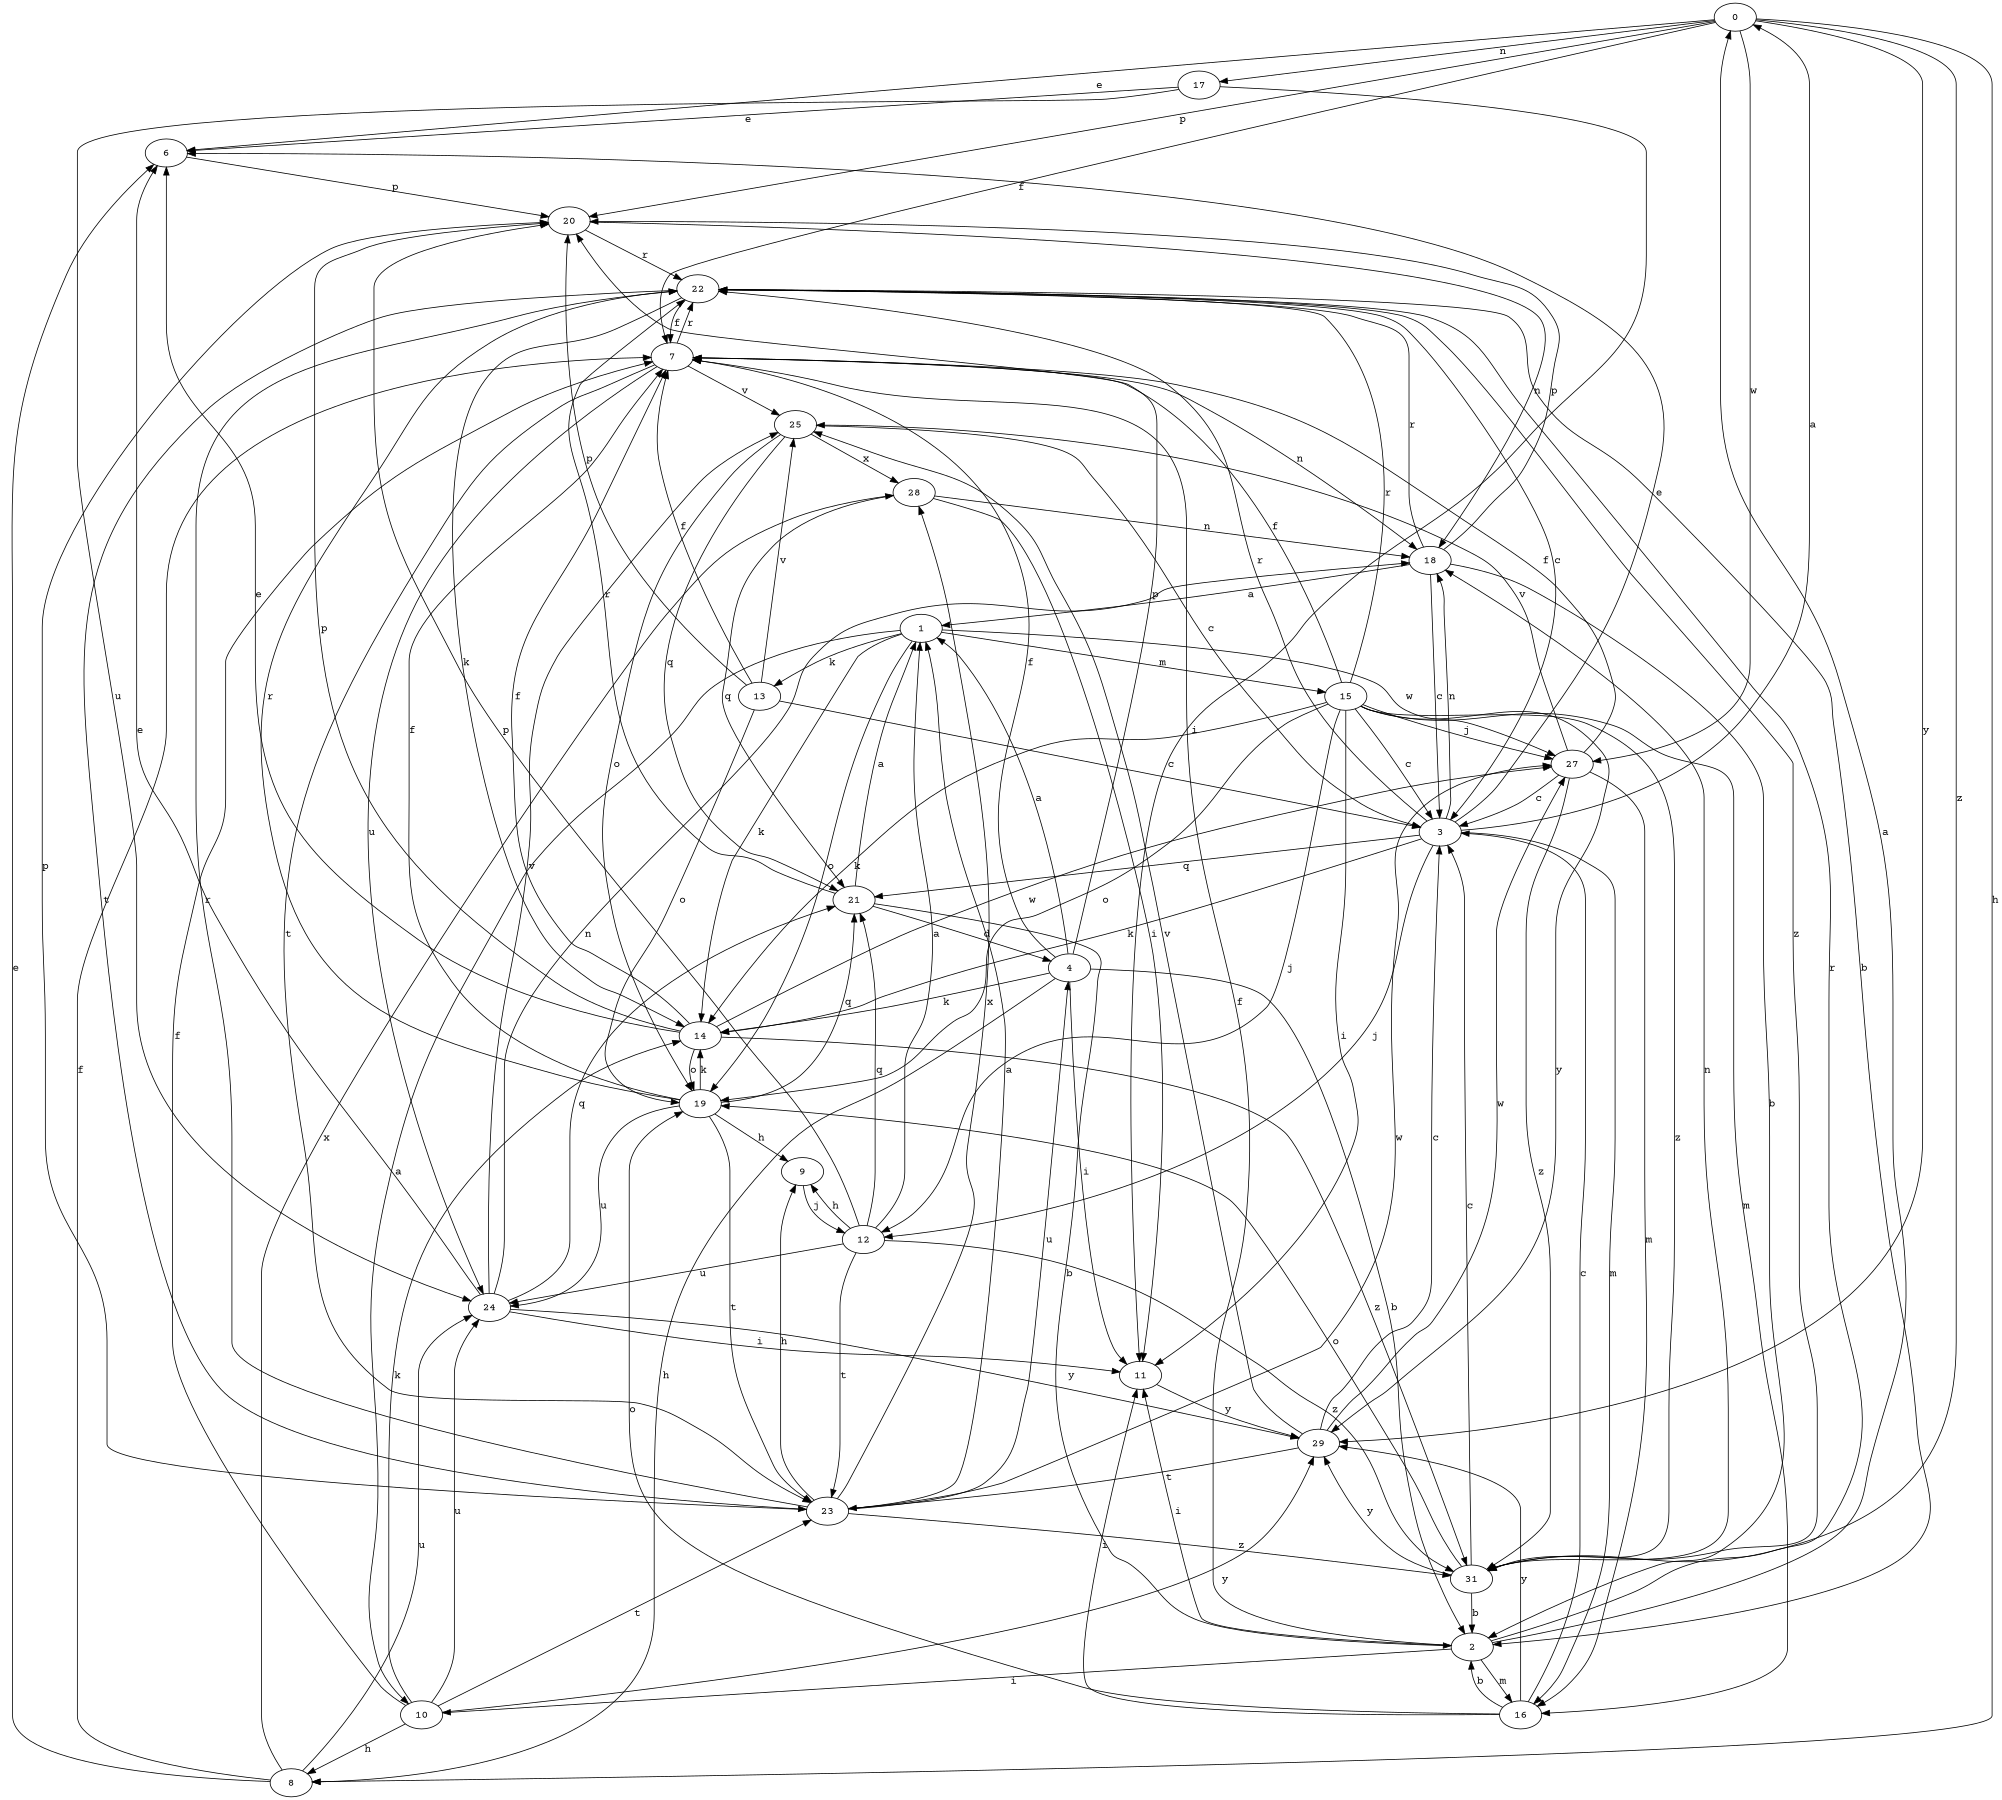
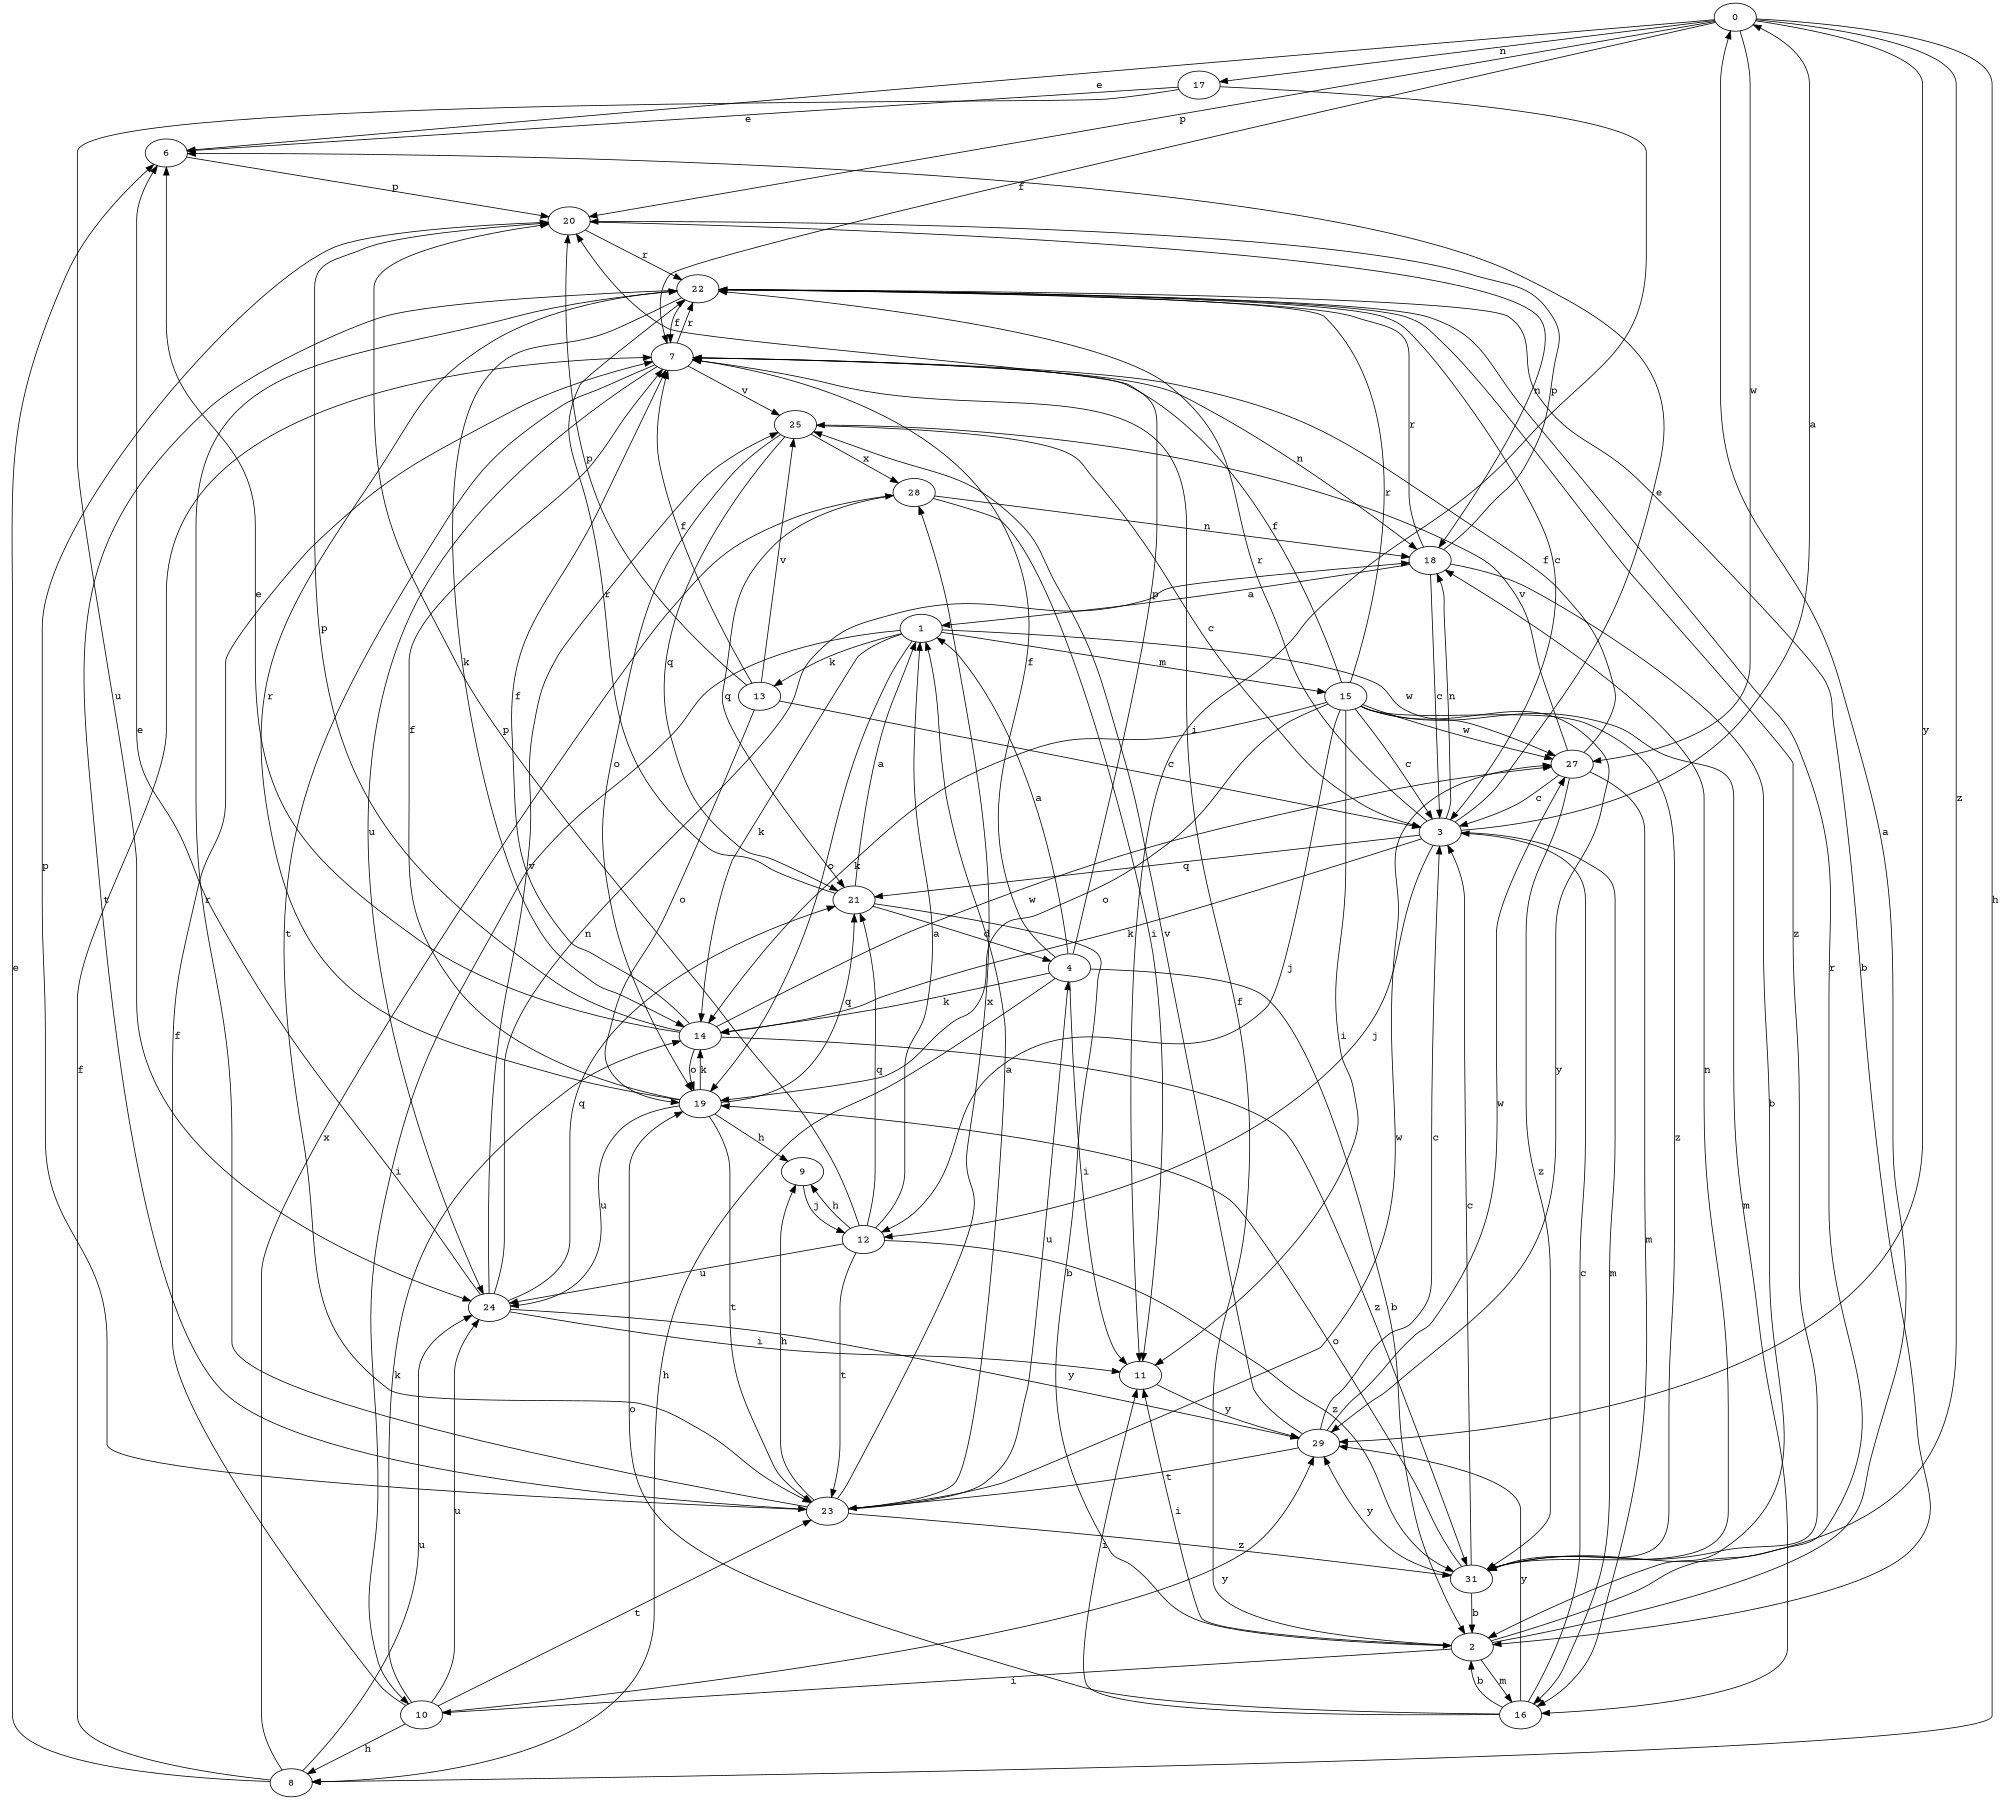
  strict digraph {
    fontname="Courier Prime"
    node [fontname="Courier Prime"]
    edge [fontname="Courier Prime"]
    0
    6
    7
    8
    17
    20
    27
    29
    31
    22
    18
    23
    24
    25
    28
    11
    16
    3
    19
    2
    1
    10
    13
    14
    15
    12
    21
    9
    4
    0 -> 6 [label=e]
    0 -> 7 [label=f]
    0 -> 8 [label=h]
    0 -> 17 [label=n]
    0 -> 20 [label=p]
    0 -> 27 [label=w]
    0 -> 29 [label=y]
    0 -> 31 [label=z]
    6 -> 20 [label=p]
    7 -> 22 [label=r]
    7 -> 18 [label=n]
    7 -> 23 [label=t]
    7 -> 24 [label=u]
    7 -> 25 [label=v]
    8 -> 6 [label=e]
    8 -> 7 [label=f]
    8 -> 24 [label=u]
    8 -> 28 [label=x]
    17 -> 6 [label=e]
    17 -> 24 [label=u]
    17 -> 11 [label=i]
    20 -> 22 [label=r]
    20 -> 18 [label=n]
    27 -> 7 [label=f]
    27 -> 31 [label=z]
    27 -> 25 [label=v]
    27 -> 16 [label=m]
    27 -> 3 [label=c]
    29 -> 27 [label=w]
    29 -> 23 [label=t]
    29 -> 25 [label=v]
    29 -> 3 [label=c]
    31 -> 29 [label=y]
    31 -> 18 [label=n]
    31 -> 3 [label=c]
    31 -> 19 [label=o]
    31 -> 2 [label=b]
    22 -> 7 [label=f]
    22 -> 31 [label=z]
    22 -> 23 [label=t]
    22 -> 3 [label=c]
    22 -> 2 [label=b]
    22 -> 14 [label=k]
    18 -> 20 [label=p]
    18 -> 22 [label=r]
    18 -> 3 [label=c]
    18 -> 2 [label=b]
    18 -> 1 [label=a]
    23 -> 20 [label=p]
    23 -> 27 [label=w]
    23 -> 31 [label=z]
    23 -> 22 [label=r]
    23 -> 28 [label=x]
    23 -> 1 [label=a]
    23 -> 9 [label=h]
    23 -> 4 [label=u]
    24 -> 6 [label=e]
    24 -> 29 [label=y]
    24 -> 18 [label=n]
    24 -> 25 [label=v]
    24 -> 11 [label=i]
    24 -> 21 [label=q]
    25 -> 28 [label=x]
    25 -> 3 [label=c]
    25 -> 19 [label=o]
    25 -> 21 [label=q]
    28 -> 18 [label=n]
    28 -> 11 [label=i]
    28 -> 21 [label=q]
    11 -> 29 [label=y]
    16 -> 29 [label=y]
    16 -> 11 [label=i]
    16 -> 3 [label=c]
    16 -> 19 [label=o]
    16 -> 2 [label=b]
    3 -> 0 [label=a]
    3 -> 6 [label=e]
    3 -> 22 [label=r]
    3 -> 18 [label=n]
    3 -> 16 [label=m]
    3 -> 14 [label=k]
    3 -> 12 [label=j]
    3 -> 21 [label=q]
    19 -> 7 [label=f]
    19 -> 22 [label=r]
    19 -> 23 [label=t]
    19 -> 24 [label=u]
    19 -> 14 [label=k]
    19 -> 21 [label=q]
    19 -> 9 [label=h]
    2 -> 0 [label=a]
    2 -> 7 [label=f]
    2 -> 22 [label=r]
    2 -> 11 [label=i]
    2 -> 16 [label=m]
    2 -> 10 [label=i]
    1 -> 27 [label=w]
    1 -> 19 [label=o]
-   1 -> 10 [label=a]
+   1 -> 10 [label=i]
    1 -> 13 [label=k]
    1 -> 14 [label=k]
    1 -> 15 [label=m]
    10 -> 7 [label=f]
    10 -> 8 [label=h]
    10 -> 29 [label=y]
    10 -> 23 [label=t]
    10 -> 24 [label=u]
    10 -> 14 [label=k]
    13 -> 7 [label=f]
    13 -> 20 [label=p]
    13 -> 25 [label=v]
    13 -> 3 [label=c]
    13 -> 19 [label=o]
    14 -> 6 [label=e]
    14 -> 7 [label=f]
    14 -> 20 [label=p]
    14 -> 27 [label=w]
    14 -> 31 [label=z]
    14 -> 19 [label=o]
    15 -> 7 [label=f]
-   15 -> 27 [label=j]
+   15 -> 27 [label=w]
    15 -> 29 [label=y]
    15 -> 31 [label=z]
    15 -> 22 [label=r]
    15 -> 11 [label=i]
    15 -> 16 [label=m]
    15 -> 3 [label=c]
    15 -> 19 [label=o]
    15 -> 14 [label=k]
    15 -> 12 [label=j]
    12 -> 20 [label=p]
    12 -> 31 [label=z]
    12 -> 23 [label=t]
    12 -> 24 [label=u]
    12 -> 1 [label=a]
    12 -> 21 [label=q]
    12 -> 9 [label=h]
    21 -> 22 [label=r]
    21 -> 2 [label=b]
    21 -> 1 [label=a]
    21 -> 4 [label=d]
    9 -> 12 [label=j]
    4 -> 7 [label=f]
    4 -> 8 [label=h]
    4 -> 20 [label=p]
    4 -> 11 [label=i]
    4 -> 2 [label=b]
    4 -> 1 [label=a]
    4 -> 14 [label=k]
  }
